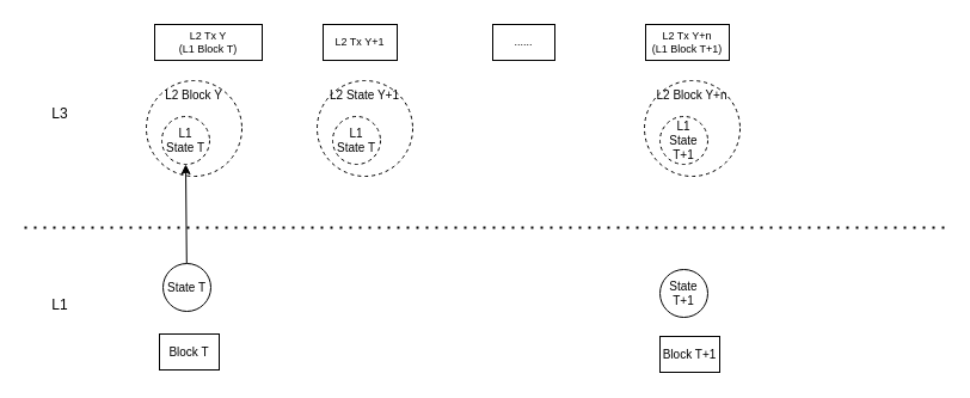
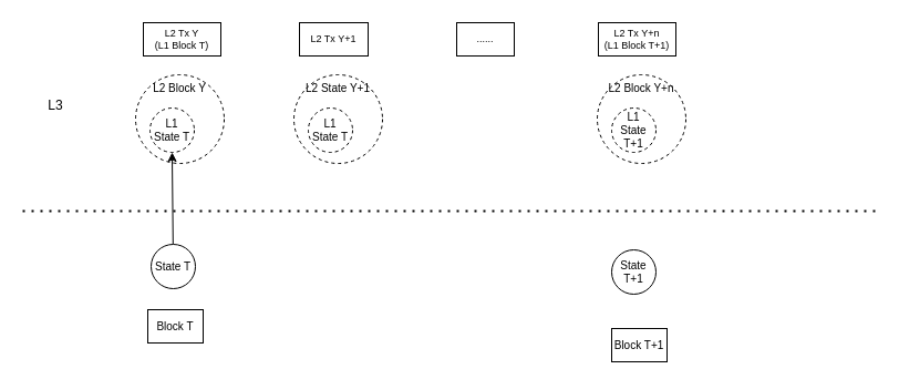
  <mxCell id="0" />
  <mxCell id="1" parent="0" />
  <mxCell id="2" value="Block T" style="rounded=0;whiteSpace=wrap;html=1;fontSize=10;fillColor=none;" parent="1" vertex="1"><mxGeometry x="133" y="279" width="50" height="30" as="geometry" /></mxCell>
  <mxCell id="3" style="edgeStyle=none;html=1;entryX=0.5;entryY=1;entryDx=0;entryDy=0;" parent="1" source="4" target="8" edge="1"><mxGeometry relative="1" as="geometry" /></mxCell>
  <mxCell id="4" value="&lt;span style=&quot;font-size: 10px;&quot;&gt;State T&lt;/span&gt;" style="ellipse;whiteSpace=wrap;html=1;aspect=fixed;fontSize=10;" parent="1" vertex="1"><mxGeometry x="136" y="220" width="40" height="40" as="geometry" /></mxCell>
- <mxCell id="5" value="L2 Tx Y&lt;br&gt;(L1 Block T)" style="rounded=0;whiteSpace=wrap;html=1;fontSize=9;fillColor=none;" parent="1" vertex="1"><mxGeometry x="129" y="20" width="90" height="30" as="geometry" /></mxCell>
+ <mxCell id="5" value="L2 Tx Y&lt;br&gt;(L1 Block T)" style="rounded=0;whiteSpace=wrap;html=1;fontSize=9;fillColor=none;" parent="1" vertex="1"><mxGeometry x="129" y="20" width="70" height="30" as="geometry" /></mxCell>
  <mxCell id="6" value="L2 Tx Y+1" style="rounded=0;whiteSpace=wrap;html=1;fontSize=9;fillColor=none;" parent="1" vertex="1"><mxGeometry x="270" y="20" width="62" height="30" as="geometry" /></mxCell>
  <mxCell id="7" value="&lt;span style=&quot;font-size: 10px;&quot;&gt;L2 Block Y&lt;/span&gt;" style="ellipse;whiteSpace=wrap;html=1;aspect=fixed;dashed=1;fillColor=none;verticalAlign=top;fontSize=10;" parent="1" vertex="1"><mxGeometry x="122" y="67" width="80" height="80" as="geometry" /></mxCell>
  <mxCell id="8" value="&lt;span style=&quot;font-size: 10px;&quot;&gt;L1 &lt;br style=&quot;font-size: 10px;&quot;&gt;State T&lt;/span&gt;" style="ellipse;whiteSpace=wrap;html=1;aspect=fixed;dashed=1;fontSize=10;" parent="1" vertex="1"><mxGeometry x="135" y="97" width="40" height="40" as="geometry" /></mxCell>
- <mxCell id="9" value="Block T+1" style="rounded=0;whiteSpace=wrap;html=1;fontSize=10;fillColor=none;" parent="1" vertex="1"><mxGeometry x="552" y="281" width="50" height="30" as="geometry" /></mxCell>
+ <mxCell id="9" value="Block T+1" style="rounded=0;whiteSpace=wrap;html=1;fontSize=10;fillColor=none;" parent="1" vertex="1"><mxGeometry x="552" y="296" width="50" height="30" as="geometry" /></mxCell>
  <mxCell id="10" value="&lt;span style=&quot;font-size: 10px;&quot;&gt;State T+1&lt;/span&gt;" style="ellipse;whiteSpace=wrap;html=1;aspect=fixed;fontSize=10;" parent="1" vertex="1"><mxGeometry x="552" y="225" width="40" height="40" as="geometry" /></mxCell>
  <mxCell id="11" value="&lt;span style=&quot;font-size: 10px;&quot;&gt;L2 State Y+1&lt;/span&gt;" style="ellipse;whiteSpace=wrap;html=1;aspect=fixed;dashed=1;fillColor=none;verticalAlign=top;fontSize=10;" parent="1" vertex="1"><mxGeometry x="265" y="67" width="80" height="80" as="geometry" /></mxCell>
  <mxCell id="12" value="&lt;span style=&quot;font-size: 10px;&quot;&gt;L1 &lt;br style=&quot;font-size: 10px;&quot;&gt;State T&lt;/span&gt;" style="ellipse;whiteSpace=wrap;html=1;aspect=fixed;dashed=1;fontSize=10;" parent="1" vertex="1"><mxGeometry x="278" y="97" width="40" height="40" as="geometry" /></mxCell>
  <mxCell id="13" value="......" style="rounded=0;whiteSpace=wrap;html=1;fontSize=9;fillColor=none;" parent="1" vertex="1"><mxGeometry x="412" y="20" width="52" height="30" as="geometry" /></mxCell>
  <mxCell id="14" value="L2 Tx Y+n&lt;br&gt;(L1 Block T+1)" style="rounded=0;whiteSpace=wrap;html=1;fontSize=9;fillColor=none;" parent="1" vertex="1"><mxGeometry x="540" y="20" width="70" height="30" as="geometry" /></mxCell>
  <mxCell id="15" value="&lt;span style=&quot;font-size: 10px;&quot;&gt;L2 Block Y+n&lt;/span&gt;" style="ellipse;whiteSpace=wrap;html=1;aspect=fixed;dashed=1;fillColor=none;verticalAlign=top;fontSize=10;" parent="1" vertex="1"><mxGeometry x="539" y="67" width="80" height="80" as="geometry" /></mxCell>
  <mxCell id="16" value="&lt;span style=&quot;font-size: 10px;&quot;&gt;L1 &lt;br style=&quot;font-size: 10px;&quot;&gt;State T+1&lt;/span&gt;" style="ellipse;whiteSpace=wrap;html=1;aspect=fixed;dashed=1;fontSize=10;" parent="1" vertex="1"><mxGeometry x="552" y="97" width="40" height="40" as="geometry" /></mxCell>
  <mxCell id="17" value="" style="endArrow=none;dashed=1;html=1;dashPattern=1 3;strokeWidth=2;" parent="1" edge="1"><mxGeometry width="50" height="50" relative="1" as="geometry"><mxPoint x="20" y="190" as="sourcePoint" /><mxPoint x="790" y="190" as="targetPoint" /></mxGeometry></mxCell>
- <mxCell id="18" value="L1" style="text;html=1;strokeColor=none;fillColor=none;align=center;verticalAlign=middle;whiteSpace=wrap;rounded=0;" parent="1" vertex="1"><mxGeometry x="20" y="240" width="60" height="30" as="geometry" /></mxCell>
  <mxCell id="19" value="L3" style="text;html=1;strokeColor=none;fillColor=none;align=center;verticalAlign=middle;whiteSpace=wrap;rounded=0;" parent="1" vertex="1"><mxGeometry x="20" y="80" width="60" height="30" as="geometry" /></mxCell>
